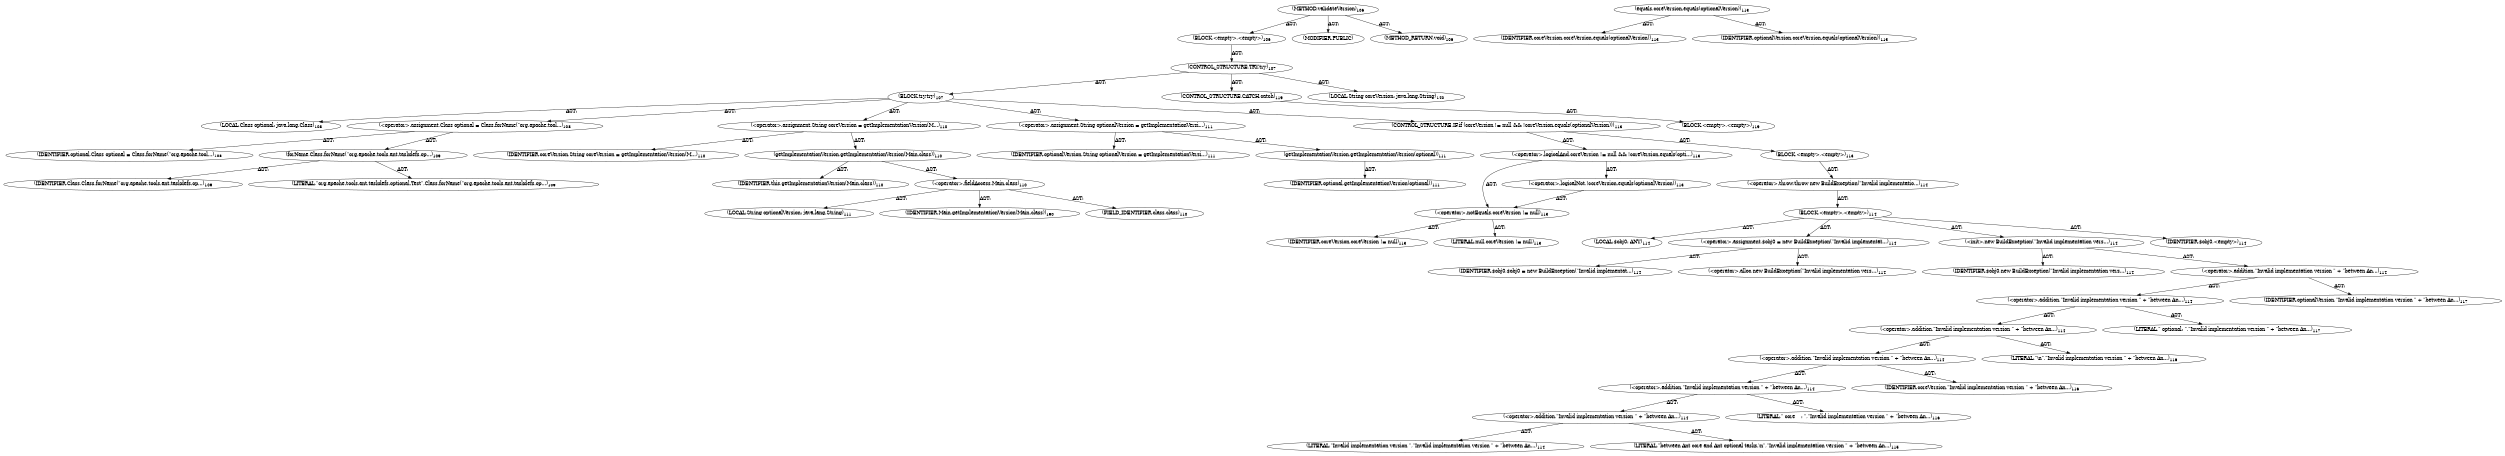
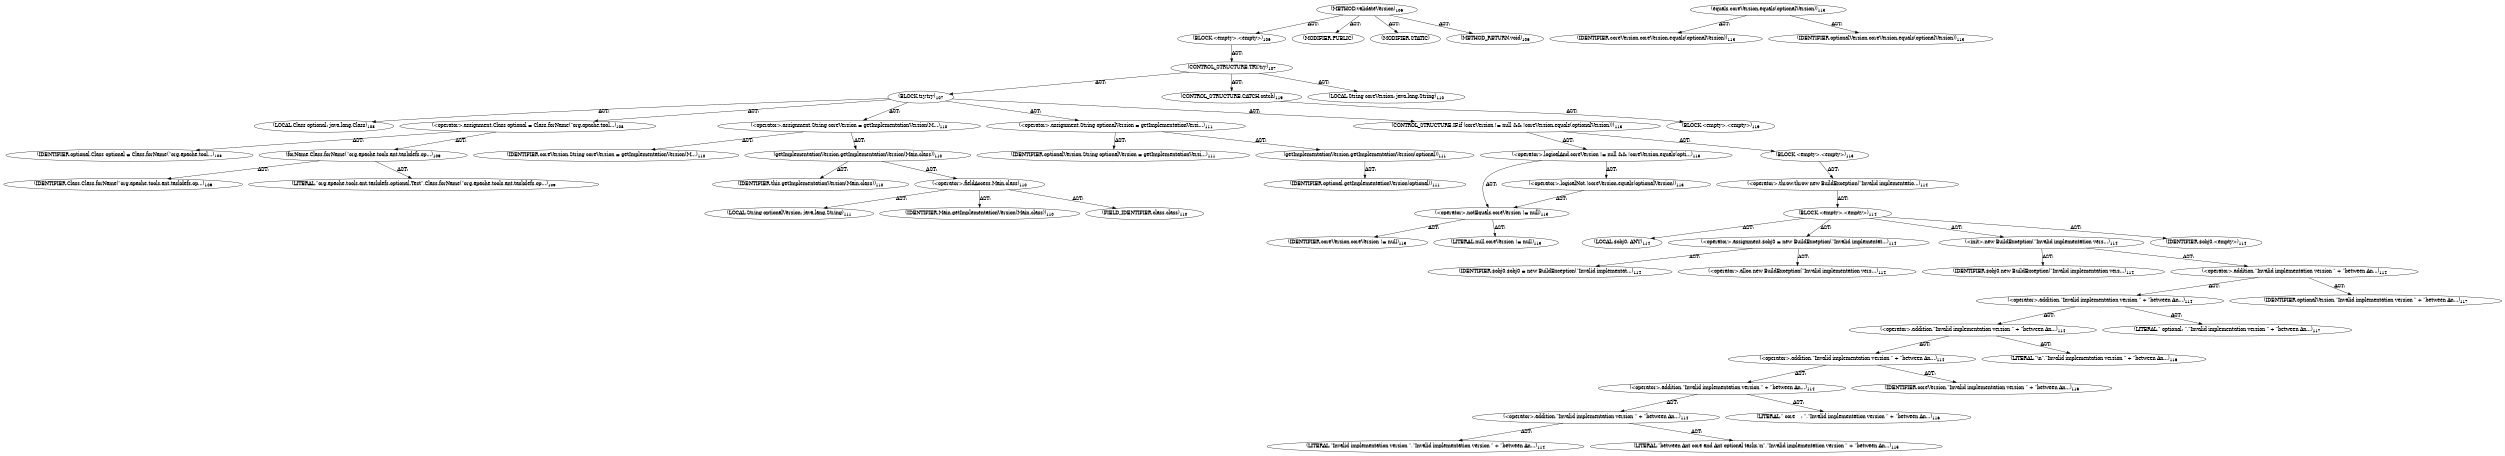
  digraph {
    n1 [label=<(METHOD,validateVersion)<SUB>106</SUB>>]
    n2 [label=<(BLOCK,&lt;empty&gt;,&lt;empty&gt;)<SUB>106</SUB>>]
    n3 [label=<(MODIFIER,PUBLIC)>]
+   n4 [label=<(MODIFIER,STATIC)>]
    n5 [label=<(METHOD_RETURN,void)<SUB>106</SUB>>]
    n6 [label=<(CONTROL_STRUCTURE,TRY,try)<SUB>107</SUB>>]
    n7 [label=<(BLOCK,try,try)<SUB>107</SUB>>]
    n8 [label=<(CONTROL_STRUCTURE,CATCH,catch)<SUB>119</SUB>>]
-   n9 [label=<(LOCAL,String coreVersion: java.lang.String)<SUB>140</SUB>>]
+   n9 [label=<(LOCAL,String coreVersion: java.lang.String)<SUB>110</SUB>>]
    n10 [label=<(LOCAL,Class optional: java.lang.Class)<SUB>108</SUB>>]
    n11 [label=<(&lt;operator&gt;.assignment,Class optional = Class.forName(&quot;org.apache.tool...)<SUB>108</SUB>>]
    n12 [label=<(&lt;operator&gt;.assignment,String coreVersion = getImplementationVersion(M...)<SUB>110</SUB>>]
    n13 [label=<(&lt;operator&gt;.assignment,String optionalVersion = getImplementationVersi...)<SUB>111</SUB>>]
    n14 [label=<(CONTROL_STRUCTURE,IF,if (coreVersion != null &amp;&amp; !coreVersion.equals(optionalVersion)))<SUB>113</SUB>>]
    n15 [label=<(BLOCK,&lt;empty&gt;,&lt;empty&gt;)<SUB>119</SUB>>]
    n16 [label=<(IDENTIFIER,optional,Class optional = Class.forName(&quot;org.apache.tool...)<SUB>108</SUB>>]
    n17 [label=<(forName,Class.forName(&quot;org.apache.tools.ant.taskdefs.op...)<SUB>109</SUB>>]
    n18 [label=<(IDENTIFIER,coreVersion,String coreVersion = getImplementationVersion(M...)<SUB>110</SUB>>]
    n19 [label=<(getImplementationVersion,getImplementationVersion(Main.class))<SUB>110</SUB>>]
    n20 [label=<(LOCAL,String optionalVersion: java.lang.String)<SUB>111</SUB>>]
    n21 [label=<(IDENTIFIER,optionalVersion,String optionalVersion = getImplementationVersi...)<SUB>111</SUB>>]
    n22 [label=<(getImplementationVersion,getImplementationVersion(optional))<SUB>111</SUB>>]
    n23 [label=<(&lt;operator&gt;.logicalAnd,coreVersion != null &amp;&amp; !coreVersion.equals(opti...)<SUB>113</SUB>>]
    n24 [label=<(BLOCK,&lt;empty&gt;,&lt;empty&gt;)<SUB>113</SUB>>]
    n25 [label=<(IDENTIFIER,Class,Class.forName(&quot;org.apache.tools.ant.taskdefs.op...)<SUB>109</SUB>>]
    n26 [label=<(LITERAL,&quot;org.apache.tools.ant.taskdefs.optional.Test&quot;,Class.forName(&quot;org.apache.tools.ant.taskdefs.op...)<SUB>109</SUB>>]
    n27 [label=<(IDENTIFIER,this,getImplementationVersion(Main.class))<SUB>110</SUB>>]
    n28 [label=<(&lt;operator&gt;.fieldAccess,Main.class)<SUB>110</SUB>>]
-   n29 [label=<(IDENTIFIER,Main,getImplementationVersion(Main.class))<SUB>190</SUB>>]
+   n29 [label=<(IDENTIFIER,Main,getImplementationVersion(Main.class))<SUB>110</SUB>>]
    n30 [label=<(FIELD_IDENTIFIER,class,class)<SUB>110</SUB>>]
    n31 [label=<(IDENTIFIER,optional,getImplementationVersion(optional))<SUB>111</SUB>>]
    n32 [label=<(&lt;operator&gt;.notEquals,coreVersion != null)<SUB>113</SUB>>]
    n33 [label=<(&lt;operator&gt;.logicalNot,!coreVersion.equals(optionalVersion))<SUB>113</SUB>>]
    n34 [label=<(&lt;operator&gt;.throw,throw new BuildException(&quot;Invalid implementatio...)<SUB>114</SUB>>]
    n35 [label=<(IDENTIFIER,coreVersion,coreVersion != null)<SUB>113</SUB>>]
    n36 [label=<(LITERAL,null,coreVersion != null)<SUB>113</SUB>>]
    n37 [label=<(equals,coreVersion.equals(optionalVersion))<SUB>113</SUB>>]
    n38 [label=<(IDENTIFIER,coreVersion,coreVersion.equals(optionalVersion))<SUB>113</SUB>>]
    n39 [label=<(IDENTIFIER,optionalVersion,coreVersion.equals(optionalVersion))<SUB>113</SUB>>]
    n40 [label=<(BLOCK,&lt;empty&gt;,&lt;empty&gt;)<SUB>114</SUB>>]
    n41 [label=<(LOCAL,$obj0: ANY)<SUB>114</SUB>>]
    n42 [label=<(&lt;operator&gt;.assignment,$obj0 = new BuildException(&quot;Invalid implementat...)<SUB>114</SUB>>]
    n43 [label=<(&lt;init&gt;,new BuildException(&quot;Invalid implementation vers...)<SUB>114</SUB>>]
    n44 [label=<(IDENTIFIER,$obj0,&lt;empty&gt;)<SUB>114</SUB>>]
    n45 [label=<(IDENTIFIER,$obj0,$obj0 = new BuildException(&quot;Invalid implementat...)<SUB>114</SUB>>]
    n46 [label=<(&lt;operator&gt;.alloc,new BuildException(&quot;Invalid implementation vers...)<SUB>114</SUB>>]
    n47 [label=<(IDENTIFIER,$obj0,new BuildException(&quot;Invalid implementation vers...)<SUB>114</SUB>>]
    n48 [label=<(&lt;operator&gt;.addition,&quot;Invalid implementation version &quot; + &quot;between An...)<SUB>114</SUB>>]
    n49 [label=<(&lt;operator&gt;.addition,&quot;Invalid implementation version &quot; + &quot;between An...)<SUB>114</SUB>>]
    n50 [label=<(IDENTIFIER,optionalVersion,&quot;Invalid implementation version &quot; + &quot;between An...)<SUB>117</SUB>>]
    n51 [label=<(&lt;operator&gt;.addition,&quot;Invalid implementation version &quot; + &quot;between An...)<SUB>114</SUB>>]
    n52 [label=<(LITERAL,&quot; optional: &quot;,&quot;Invalid implementation version &quot; + &quot;between An...)<SUB>117</SUB>>]
    n53 [label=<(&lt;operator&gt;.addition,&quot;Invalid implementation version &quot; + &quot;between An...)<SUB>114</SUB>>]
    n54 [label=<(LITERAL,&quot;\n&quot;,&quot;Invalid implementation version &quot; + &quot;between An...)<SUB>116</SUB>>]
    n55 [label=<(&lt;operator&gt;.addition,&quot;Invalid implementation version &quot; + &quot;between An...)<SUB>114</SUB>>]
    n56 [label=<(IDENTIFIER,coreVersion,&quot;Invalid implementation version &quot; + &quot;between An...)<SUB>116</SUB>>]
    n57 [label=<(&lt;operator&gt;.addition,&quot;Invalid implementation version &quot; + &quot;between An...)<SUB>114</SUB>>]
    n58 [label=<(LITERAL,&quot; core    : &quot;,&quot;Invalid implementation version &quot; + &quot;between An...)<SUB>116</SUB>>]
    n59 [label=<(LITERAL,&quot;Invalid implementation version &quot;,&quot;Invalid implementation version &quot; + &quot;between An...)<SUB>114</SUB>>]
    n60 [label=<(LITERAL,&quot;between Ant core and Ant optional tasks.\n&quot;,&quot;Invalid implementation version &quot; + &quot;between An...)<SUB>115</SUB>>]
    n1 -> n2 [label="AST: "]
    n1 -> n3 [label="AST: "]
+   n1 -> n4 [label="AST: "]
    n1 -> n5 [label="AST: "]
    n2 -> n6 [label="AST: "]
    n6 -> n7 [label="AST: "]
    n6 -> n8 [label="AST: "]
    n6 -> n9 [label="AST: "]
    n7 -> n10 [label="AST: "]
    n7 -> n11 [label="AST: "]
    n7 -> n12 [label="AST: "]
    n7 -> n13 [label="AST: "]
    n7 -> n14 [label="AST: "]
    n8 -> n15 [label="AST: "]
    n11 -> n16 [label="AST: "]
    n11 -> n17 [label="AST: "]
    n12 -> n18 [label="AST: "]
    n12 -> n19 [label="AST: "]
    n13 -> n21 [label="AST: "]
    n13 -> n22 [label="AST: "]
    n14 -> n23 [label="AST: "]
    n14 -> n24 [label="AST: "]
    n17 -> n25 [label="AST: "]
    n17 -> n26 [label="AST: "]
    n19 -> n27 [label="AST: "]
    n19 -> n28 [label="AST: "]
    n22 -> n31 [label="AST: "]
    n23 -> n32 [label="AST: "]
    n23 -> n33 [label="AST: "]
    n24 -> n34 [label="AST: "]
    n28 -> n20 [label="AST: "]
    n28 -> n29 [label="AST: "]
    n28 -> n30 [label="AST: "]
    n32 -> n35 [label="AST: "]
    n32 -> n36 [label="AST: "]
    n33 -> n32 [label="AST: "]
    n34 -> n40 [label="AST: "]
    n37 -> n38 [label="AST: "]
    n37 -> n39 [label="AST: "]
    n40 -> n41 [label="AST: "]
    n40 -> n42 [label="AST: "]
    n40 -> n43 [label="AST: "]
    n40 -> n44 [label="AST: "]
    n42 -> n45 [label="AST: "]
    n42 -> n46 [label="AST: "]
    n43 -> n47 [label="AST: "]
    n43 -> n48 [label="AST: "]
    n48 -> n49 [label="AST: "]
    n48 -> n50 [label="AST: "]
    n49 -> n51 [label="AST: "]
    n49 -> n52 [label="AST: "]
    n51 -> n53 [label="AST: "]
    n51 -> n54 [label="AST: "]
    n53 -> n55 [label="AST: "]
    n53 -> n56 [label="AST: "]
    n55 -> n57 [label="AST: "]
    n55 -> n58 [label="AST: "]
    n57 -> n59 [label="AST: "]
    n57 -> n60 [label="AST: "]
  }
